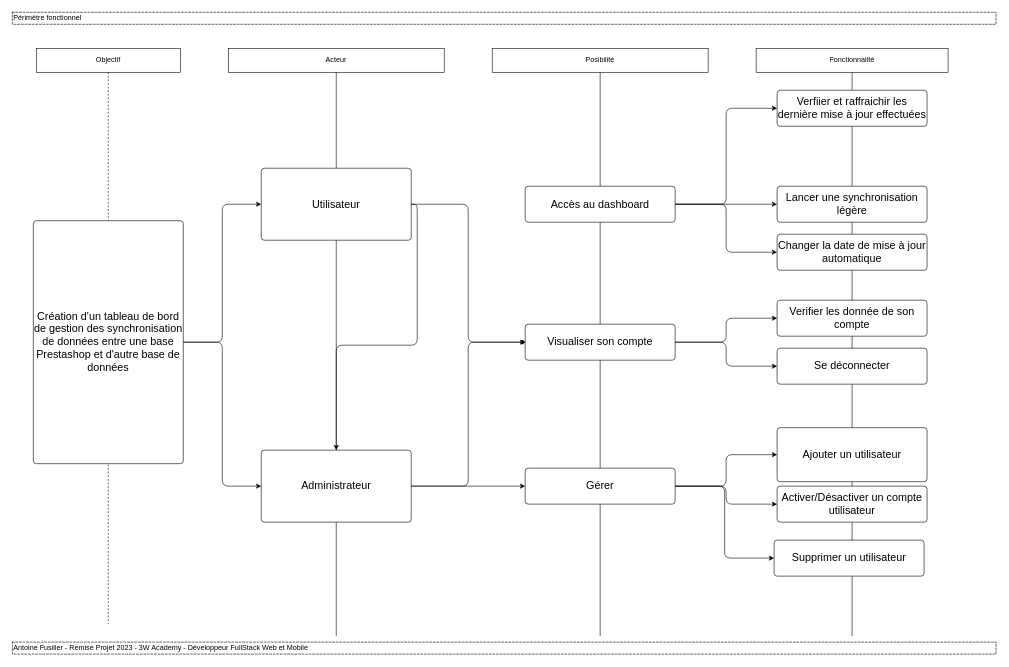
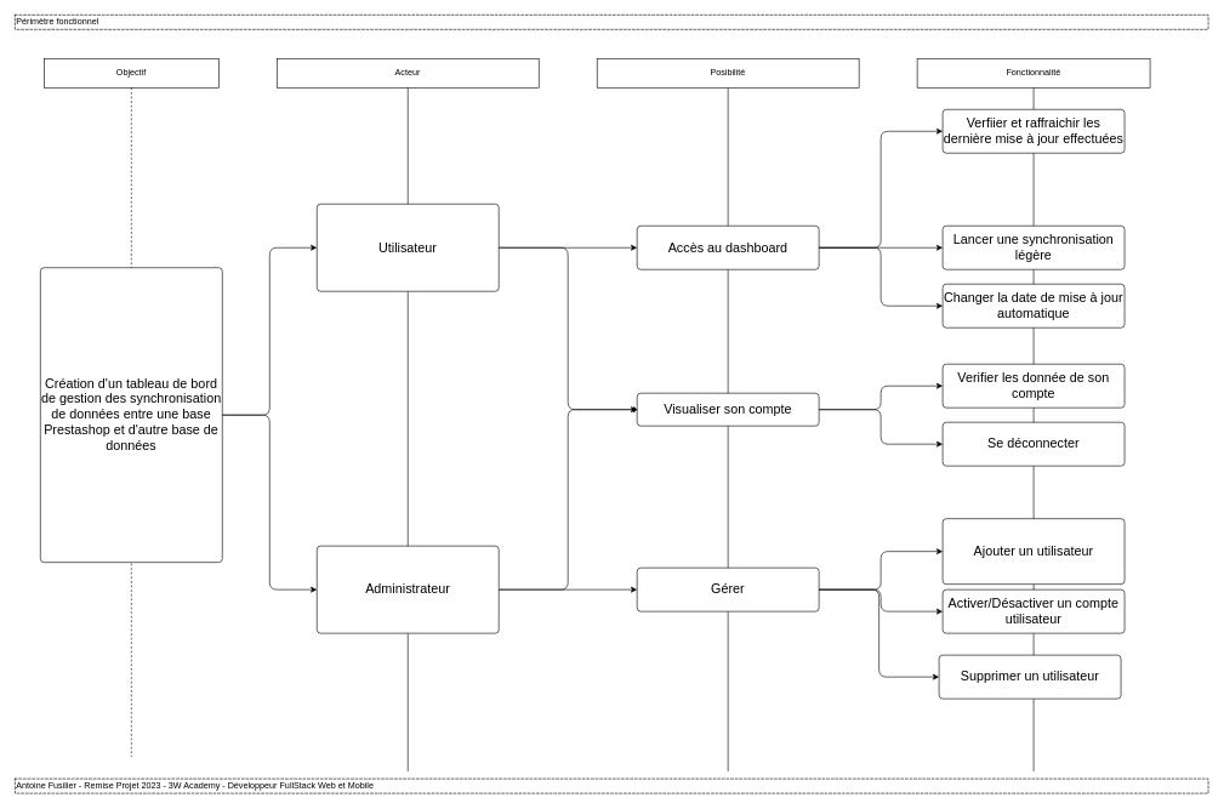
  <mxCell id="0" />
  <mxCell id="1" parent="0" />
  <mxCell id="2" value="Périmètre fonctionnel" style="shape=partialRectangle;html=1;top=1;align=left;dashed=1;" vertex="1" parent="1"><mxGeometry x="20" y="20" width="1640" height="20" as="geometry" /></mxCell>
  <mxCell id="3" value="Antoine Fusilier - Remise Projet 2023 - 3W Academy - Développeur FullStack Web et Mobile" style="shape=partialRectangle;html=1;top=1;align=left;dashed=1;" vertex="1" parent="1"><mxGeometry x="20" y="1070" width="1640" height="20" as="geometry" /></mxCell>
  <mxCell id="4" value="Objectif" style="shape=umlLifeline;perimeter=lifelinePerimeter;whiteSpace=wrap;html=1;container=1;collapsible=0;recursiveResize=0;outlineConnect=0;" vertex="1" parent="1"><mxGeometry x="60" y="80" width="240" height="960" as="geometry" /></mxCell>
  <mxCell id="5" value="Création d'un tableau de bord de gestion des synchronisation de données entre une base Prestashop et d'autre base de données" style="html=1;align=center;verticalAlign=middle;rounded=1;absoluteArcSize=1;arcSize=10;dashed=0;whiteSpace=wrap;fontSize=18;" vertex="1" parent="4"><mxGeometry x="-5" y="287.5" width="250" height="405" as="geometry" /></mxCell>
  <mxCell id="6" value="Acteur" style="shape=umlLifeline;perimeter=lifelinePerimeter;whiteSpace=wrap;html=1;container=1;collapsible=0;recursiveResize=0;outlineConnect=0;lifelineDashed=0;" vertex="1" parent="1"><mxGeometry x="380" y="80" width="360" height="980" as="geometry" /></mxCell>
  <mxCell id="7" value="Utilisateur" style="html=1;align=center;verticalAlign=middle;rounded=1;absoluteArcSize=1;arcSize=10;dashed=0;whiteSpace=wrap;fontSize=18;" vertex="1" parent="6"><mxGeometry x="55" y="200" width="250" height="120" as="geometry" /></mxCell>
  <mxCell id="8" value="Administrateur" style="html=1;align=center;verticalAlign=middle;rounded=1;absoluteArcSize=1;arcSize=10;dashed=0;whiteSpace=wrap;fontSize=18;" vertex="1" parent="6"><mxGeometry x="55" y="670" width="250" height="120" as="geometry" /></mxCell>
  <mxCell id="9" value="Posibilité" style="shape=umlLifeline;perimeter=lifelinePerimeter;whiteSpace=wrap;html=1;container=1;collapsible=0;recursiveResize=0;outlineConnect=0;lifelineDashed=0;" vertex="1" parent="1"><mxGeometry y="80" width="360" height="980" as="geometry" x="820" /></mxCell>
  <mxCell id="10" value="Accès au dashboard" style="html=1;align=center;verticalAlign=middle;rounded=1;absoluteArcSize=1;arcSize=10;dashed=0;whiteSpace=wrap;fontSize=18;" vertex="1" parent="9"><mxGeometry x="55" y="230" width="250" height="60" as="geometry" /></mxCell>
  <mxCell id="11" value="Gérer" style="html=1;align=center;verticalAlign=middle;rounded=1;absoluteArcSize=1;arcSize=10;dashed=0;whiteSpace=wrap;fontSize=18;" vertex="1" parent="9"><mxGeometry x="55" y="700" width="250" height="60" as="geometry" /></mxCell>
- <mxCell id="12" value="Visualiser son compte" style="html=1;align=center;verticalAlign=middle;rounded=1;absoluteArcSize=1;arcSize=10;dashed=0;whiteSpace=wrap;fontSize=18;" vertex="1" parent="9"><mxGeometry x="55" y="460" width="250" height="60" as="geometry" /></mxCell>
+ <mxCell id="12" value="Visualiser son compte" style="html=1;align=center;verticalAlign=middle;rounded=1;absoluteArcSize=1;arcSize=10;dashed=0;whiteSpace=wrap;fontSize=18;" vertex="1" parent="9"><mxGeometry x="55" y="460" width="250" height="45" as="geometry" /></mxCell>
  <mxCell id="13" value="Fonctionnalité" style="shape=umlLifeline;perimeter=lifelinePerimeter;whiteSpace=wrap;html=1;container=1;collapsible=0;recursiveResize=0;outlineConnect=0;lifelineDashed=0;" vertex="1" parent="1"><mxGeometry x="1260" y="80" width="320" height="980" as="geometry" /></mxCell>
  <mxCell id="14" value="Ajouter un utilisateur" style="html=1;align=center;verticalAlign=middle;rounded=1;absoluteArcSize=1;arcSize=10;dashed=0;whiteSpace=wrap;fontSize=18;" vertex="1" parent="13"><mxGeometry x="35" y="632.5" width="250" height="90" as="geometry" /></mxCell>
  <mxCell id="15" value="Activer/Désactiver un compte utilisateur" style="html=1;align=center;verticalAlign=middle;rounded=1;absoluteArcSize=1;arcSize=10;dashed=0;whiteSpace=wrap;fontSize=18;" vertex="1" parent="13"><mxGeometry x="35" y="730" width="250" height="60" as="geometry" /></mxCell>
  <mxCell id="16" value="Supprimer un utilisateur" style="html=1;align=center;verticalAlign=middle;rounded=1;absoluteArcSize=1;arcSize=10;dashed=0;whiteSpace=wrap;fontSize=18;" vertex="1" parent="13"><mxGeometry x="30" y="820" width="250" height="60" as="geometry" /></mxCell>
  <mxCell id="17" value="Verfiier et raffraichir les dernière mise à jour effectuées" style="html=1;align=center;verticalAlign=middle;rounded=1;absoluteArcSize=1;arcSize=10;dashed=0;whiteSpace=wrap;fontSize=18;" vertex="1" parent="13"><mxGeometry x="35" y="70" width="250" height="60" as="geometry" /></mxCell>
  <mxCell id="18" value="Lancer une synchronisation légère" style="html=1;align=center;verticalAlign=middle;rounded=1;absoluteArcSize=1;arcSize=10;dashed=0;whiteSpace=wrap;fontSize=18;" vertex="1" parent="13"><mxGeometry x="35" y="230" width="250" height="60" as="geometry" /></mxCell>
  <mxCell id="19" value="Changer la date de mise à jour automatique" style="html=1;align=center;verticalAlign=middle;rounded=1;absoluteArcSize=1;arcSize=10;dashed=0;whiteSpace=wrap;fontSize=18;" vertex="1" parent="13"><mxGeometry x="35" y="310" width="250" height="60" as="geometry" /></mxCell>
  <mxCell id="20" value="Verifier les donnée de son compte" style="html=1;align=center;verticalAlign=middle;rounded=1;absoluteArcSize=1;arcSize=10;dashed=0;whiteSpace=wrap;fontSize=18;" vertex="1" parent="13"><mxGeometry x="35" y="420" width="250" height="60" as="geometry" /></mxCell>
  <mxCell id="21" value="Se déconnecter" style="html=1;align=center;verticalAlign=middle;rounded=1;absoluteArcSize=1;arcSize=10;dashed=0;whiteSpace=wrap;fontSize=18;" vertex="1" parent="13"><mxGeometry x="35" y="500" width="250" height="60" as="geometry" /></mxCell>
  <mxCell id="22" style="edgeStyle=orthogonalEdgeStyle;html=1;exitX=1;exitY=0.5;exitDx=0;exitDy=0;entryX=0;entryY=0.5;entryDx=0;entryDy=0;fontSize=18;" edge="1" parent="1" source="5" target="7"><mxGeometry relative="1" as="geometry" /></mxCell>
  <mxCell id="23" style="edgeStyle=orthogonalEdgeStyle;html=1;exitX=1;exitY=0.5;exitDx=0;exitDy=0;entryX=0;entryY=0.5;entryDx=0;entryDy=0;fontSize=18;" edge="1" parent="1" source="5" target="8"><mxGeometry relative="1" as="geometry" /></mxCell>
- <mxCell id="24" style="edgeStyle=orthogonalEdgeStyle;html=1;exitX=1;exitY=0.5;exitDx=0;exitDy=0;fontSize=18;" edge="1" parent="1" source="7" target="8"><mxGeometry relative="1" as="geometry" /></mxCell>
+ <mxCell id="24" style="edgeStyle=orthogonalEdgeStyle;html=1;exitX=1;exitY=0.5;exitDx=0;exitDy=0;entryX=0;entryY=0.5;entryDx=0;entryDy=0;fontSize=18;" edge="1" parent="1" source="7" target="10"><mxGeometry relative="1" as="geometry" /></mxCell>
  <mxCell id="25" style="edgeStyle=orthogonalEdgeStyle;html=1;exitX=1;exitY=0.5;exitDx=0;exitDy=0;entryX=0;entryY=0.5;entryDx=0;entryDy=0;fontSize=18;" edge="1" parent="1" source="8" target="11"><mxGeometry relative="1" as="geometry" /></mxCell>
  <mxCell id="26" style="edgeStyle=orthogonalEdgeStyle;html=1;exitX=1;exitY=0.5;exitDx=0;exitDy=0;entryX=0;entryY=0.5;entryDx=0;entryDy=0;fontSize=18;" edge="1" parent="1" source="8" target="12"><mxGeometry relative="1" as="geometry" /></mxCell>
  <mxCell id="27" style="edgeStyle=orthogonalEdgeStyle;html=1;exitX=1;exitY=0.5;exitDx=0;exitDy=0;entryX=0;entryY=0.5;entryDx=0;entryDy=0;fontSize=18;" edge="1" parent="1" source="12" target="20"><mxGeometry relative="1" as="geometry" /></mxCell>
  <mxCell id="28" style="edgeStyle=orthogonalEdgeStyle;html=1;exitX=1;exitY=0.5;exitDx=0;exitDy=0;entryX=0;entryY=0.5;entryDx=0;entryDy=0;fontSize=18;" edge="1" parent="1" source="12" target="21"><mxGeometry relative="1" as="geometry" /></mxCell>
  <mxCell id="29" style="edgeStyle=orthogonalEdgeStyle;html=1;exitX=1;exitY=0.5;exitDx=0;exitDy=0;entryX=0;entryY=0.5;entryDx=0;entryDy=0;fontSize=18;endArrow=diamond;" edge="1" parent="1" source="7" target="12"><mxGeometry relative="1" as="geometry" /></mxCell>
  <mxCell id="30" style="edgeStyle=orthogonalEdgeStyle;html=1;exitX=1;exitY=0.5;exitDx=0;exitDy=0;entryX=0;entryY=0.5;entryDx=0;entryDy=0;fontSize=18;" edge="1" parent="1" source="10" target="17"><mxGeometry relative="1" as="geometry" /></mxCell>
  <mxCell id="31" style="edgeStyle=orthogonalEdgeStyle;html=1;exitX=1;exitY=0.5;exitDx=0;exitDy=0;entryX=0;entryY=0.5;entryDx=0;entryDy=0;fontSize=18;" edge="1" parent="1" source="10" target="18"><mxGeometry relative="1" as="geometry" /></mxCell>
  <mxCell id="32" style="edgeStyle=orthogonalEdgeStyle;html=1;exitX=1;exitY=0.5;exitDx=0;exitDy=0;entryX=0;entryY=0.5;entryDx=0;entryDy=0;fontSize=18;" edge="1" parent="1" source="10" target="19"><mxGeometry relative="1" as="geometry" /></mxCell>
  <mxCell id="33" style="edgeStyle=orthogonalEdgeStyle;html=1;exitX=1;exitY=0.5;exitDx=0;exitDy=0;entryX=0;entryY=0.5;entryDx=0;entryDy=0;fontSize=18;" edge="1" parent="1" source="11" target="14"><mxGeometry relative="1" as="geometry" /></mxCell>
  <mxCell id="34" style="edgeStyle=orthogonalEdgeStyle;html=1;exitX=1;exitY=0.5;exitDx=0;exitDy=0;entryX=0;entryY=0.5;entryDx=0;entryDy=0;fontSize=18;" edge="1" parent="1" source="11" target="15"><mxGeometry relative="1" as="geometry" /></mxCell>
  <mxCell id="35" style="edgeStyle=orthogonalEdgeStyle;html=1;exitX=1;exitY=0.5;exitDx=0;exitDy=0;entryX=0;entryY=0.5;entryDx=0;entryDy=0;fontSize=18;" edge="1" parent="1" source="11" target="16"><mxGeometry relative="1" as="geometry" /></mxCell>
